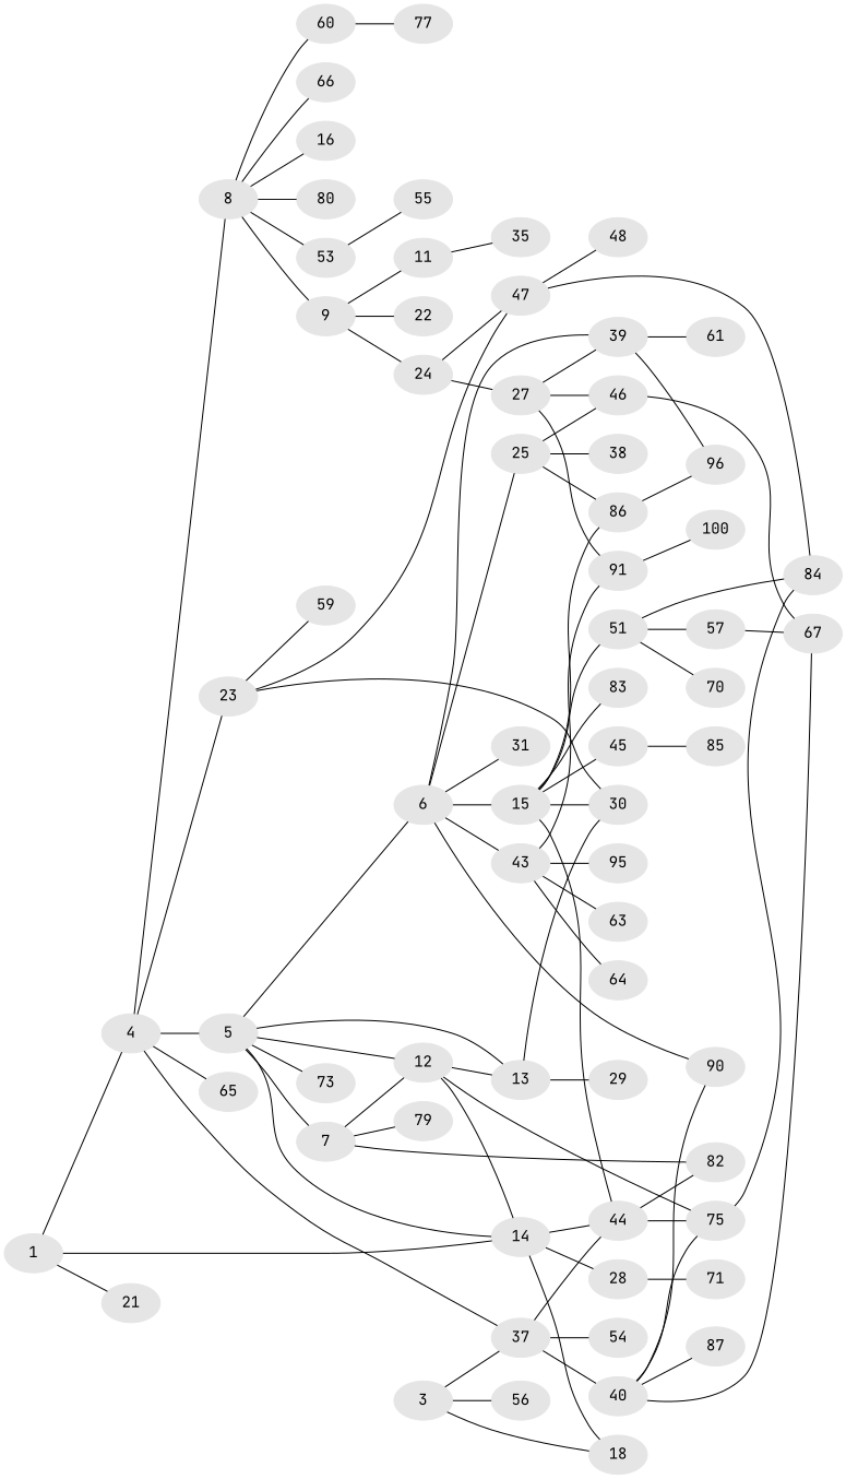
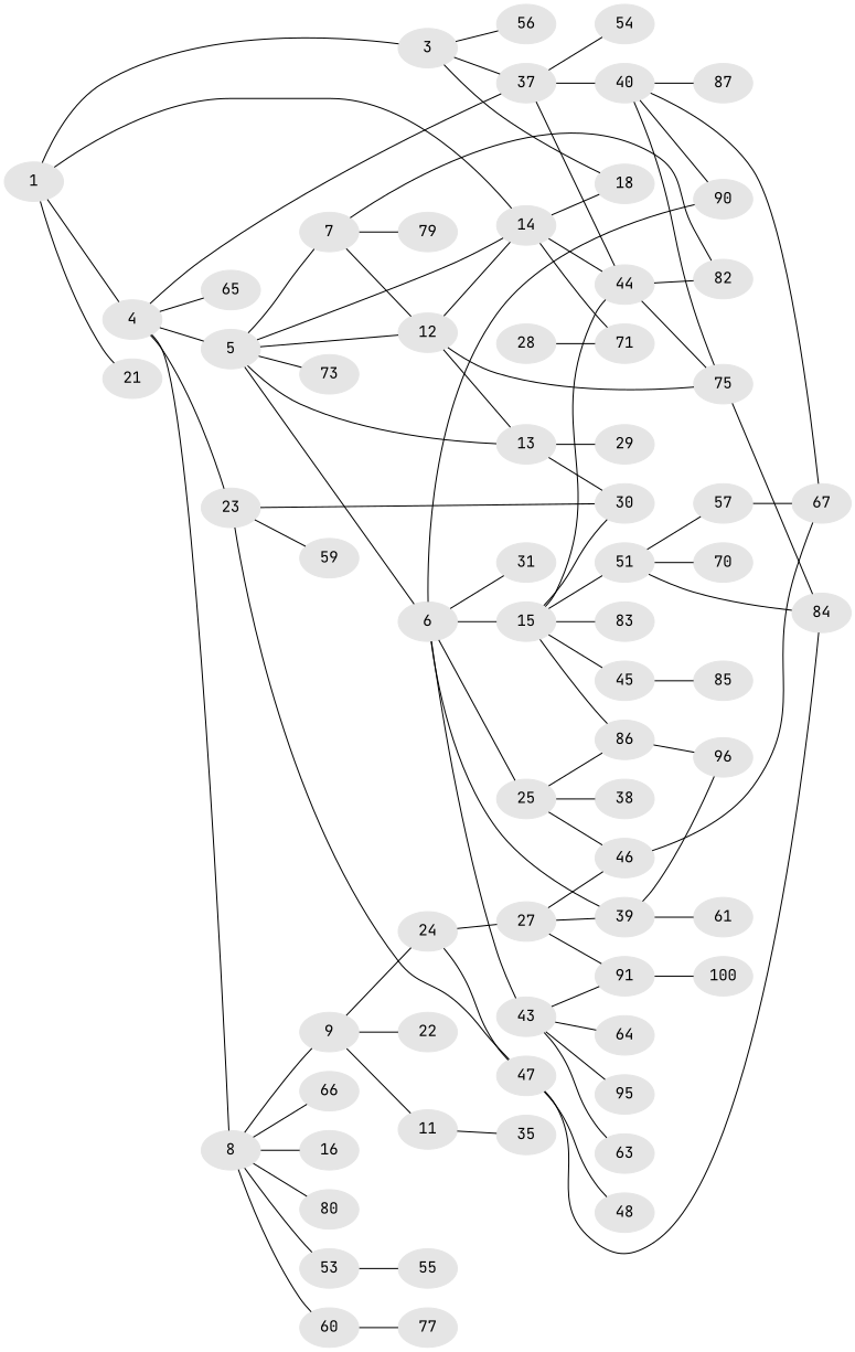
  graph {
    fontname="JetBrains Mono"
    rankdir=LR
    node [color=gray90 fontname="JetBrains Mono" style=filled]
    edge [fontname="JetBrains Mono"]
    1 [super="+2"]
    3 [super="+16"]
    4 [super="+17"]
    14 [super="+42"]
    21
    18
    37 [super="+49"]
    56
    5 [super="+92"]
    8 [super="+33"]
    23 [super="+52"]
    65
    28
    44 [super="+81"]
    40 [super="+89"]
    54
    6 [super="+19"]
    7 [super="+72"]
    12 [super="+34"]
    13 [super="+20"]
    73
    9 [super="+10"]
    53
    60 [super="+97"]
    66
    n26 [label=16]
    80
    30 [super="+32"]
    47 [super="+62"]
    59
    15 [super="+41"]
    25 [super="+26"]
    31
    39 [super="+74"]
    43 [super="+58"]
    90
    79
    82 [super="+99"]
    75
    29
    45
    83
    86
    51 [super="+78"]
    38 [super="+93"]
    46 [super="+50"]
    61
    96
    91
    63
    64
    95
    11 [super="+68"]
    22
    24
    55
    77 [super="+98"]
    35
    27 [super="+36"]
    84 [super="+94"]
    71
    85
    48
    67 [super="+69"]
    100
    57
    70
    87
+   1 -- 3
    1 -- 4
    1 -- 14
    1 -- 21
    3 -- 18
    3 -- 37
    3 -- 56
    4 -- 37
    4 -- 5
    4 -- 8
    4 -- 23 [weight=2]
    4 -- 65
    14 -- 18
-   14 -- 28
+   14 -- 71
    14 -- 44
    37 -- 44
    37 -- 40
    37 -- 54
    5 -- 14
    5 -- 6
    5 -- 7
    5 -- 12
    5 -- 13
    5 -- 73
    8 -- 9
    8 -- 53
    8 -- 60
    8 -- 66
    8 -- n26
    8 -- 80
    23 -- 30
    23 -- 47
    23 -- 59
    28 -- 71
    44 -- 82
    44 -- 75
    40 -- 90
    40 -- 75
    40 -- 67
    40 -- 87
    6 -- 15
    6 -- 25
    6 -- 31
    6 -- 39
    6 -- 43
    6 -- 90
    7 -- 12
    7 -- 79
    7 -- 82
    12 -- 14
    12 -- 13
    12 -- 75
    13 -- 30
    13 -- 29
    9 -- 11
    9 -- 22
    9 -- 24
    53 -- 55
    60 -- 77
    47 -- 84
    47 -- 48
    15 -- 44
    15 -- 30
    15 -- 45
    15 -- 83
    15 -- 86
    15 -- 51
    25 -- 86
    25 -- 38
    25 -- 46 [weight=2]
    39 -- 61
    39 -- 96
    43 -- 91
    43 -- 63
    43 -- 64
    43 -- 95
    75 -- 84
    45 -- 85
    86 -- 96
    51 -- 84
    51 -- 57
    51 -- 70
    46 -- 67
    91 -- 100
    11 -- 35
    24 -- 47
    24 -- 27
    27 -- 39
    27 -- 46
    27 -- 91
    57 -- 67
  }
